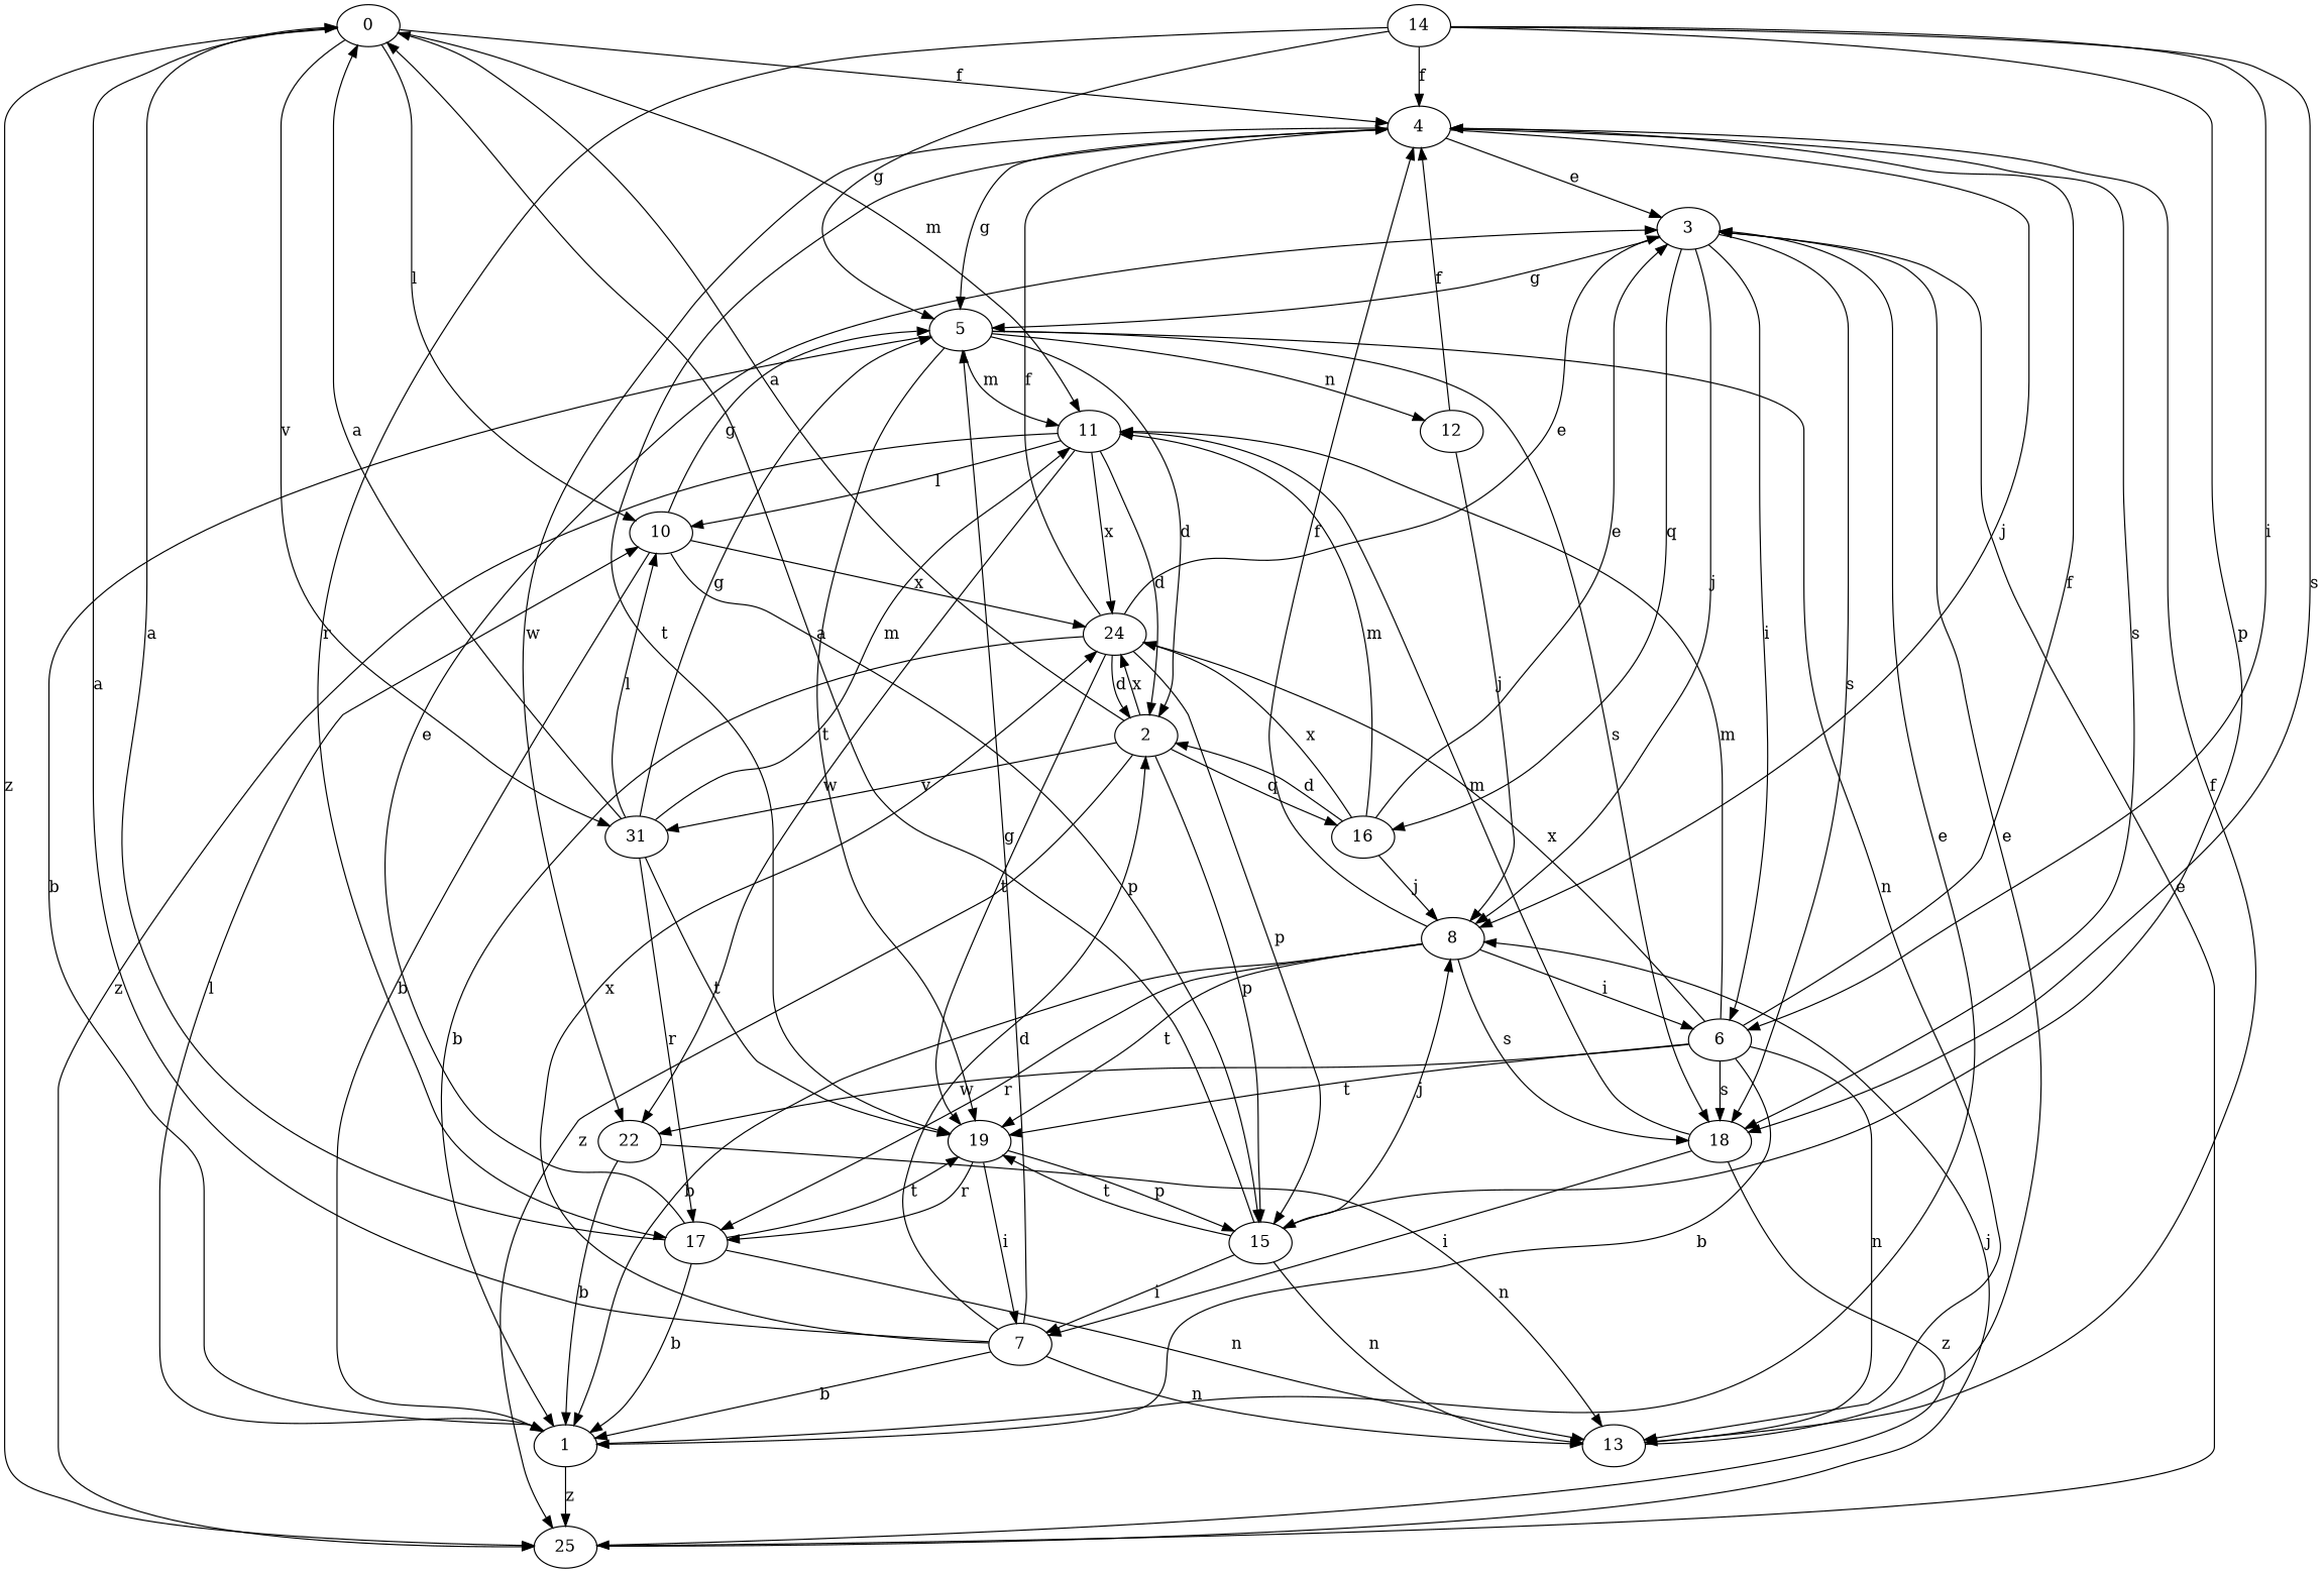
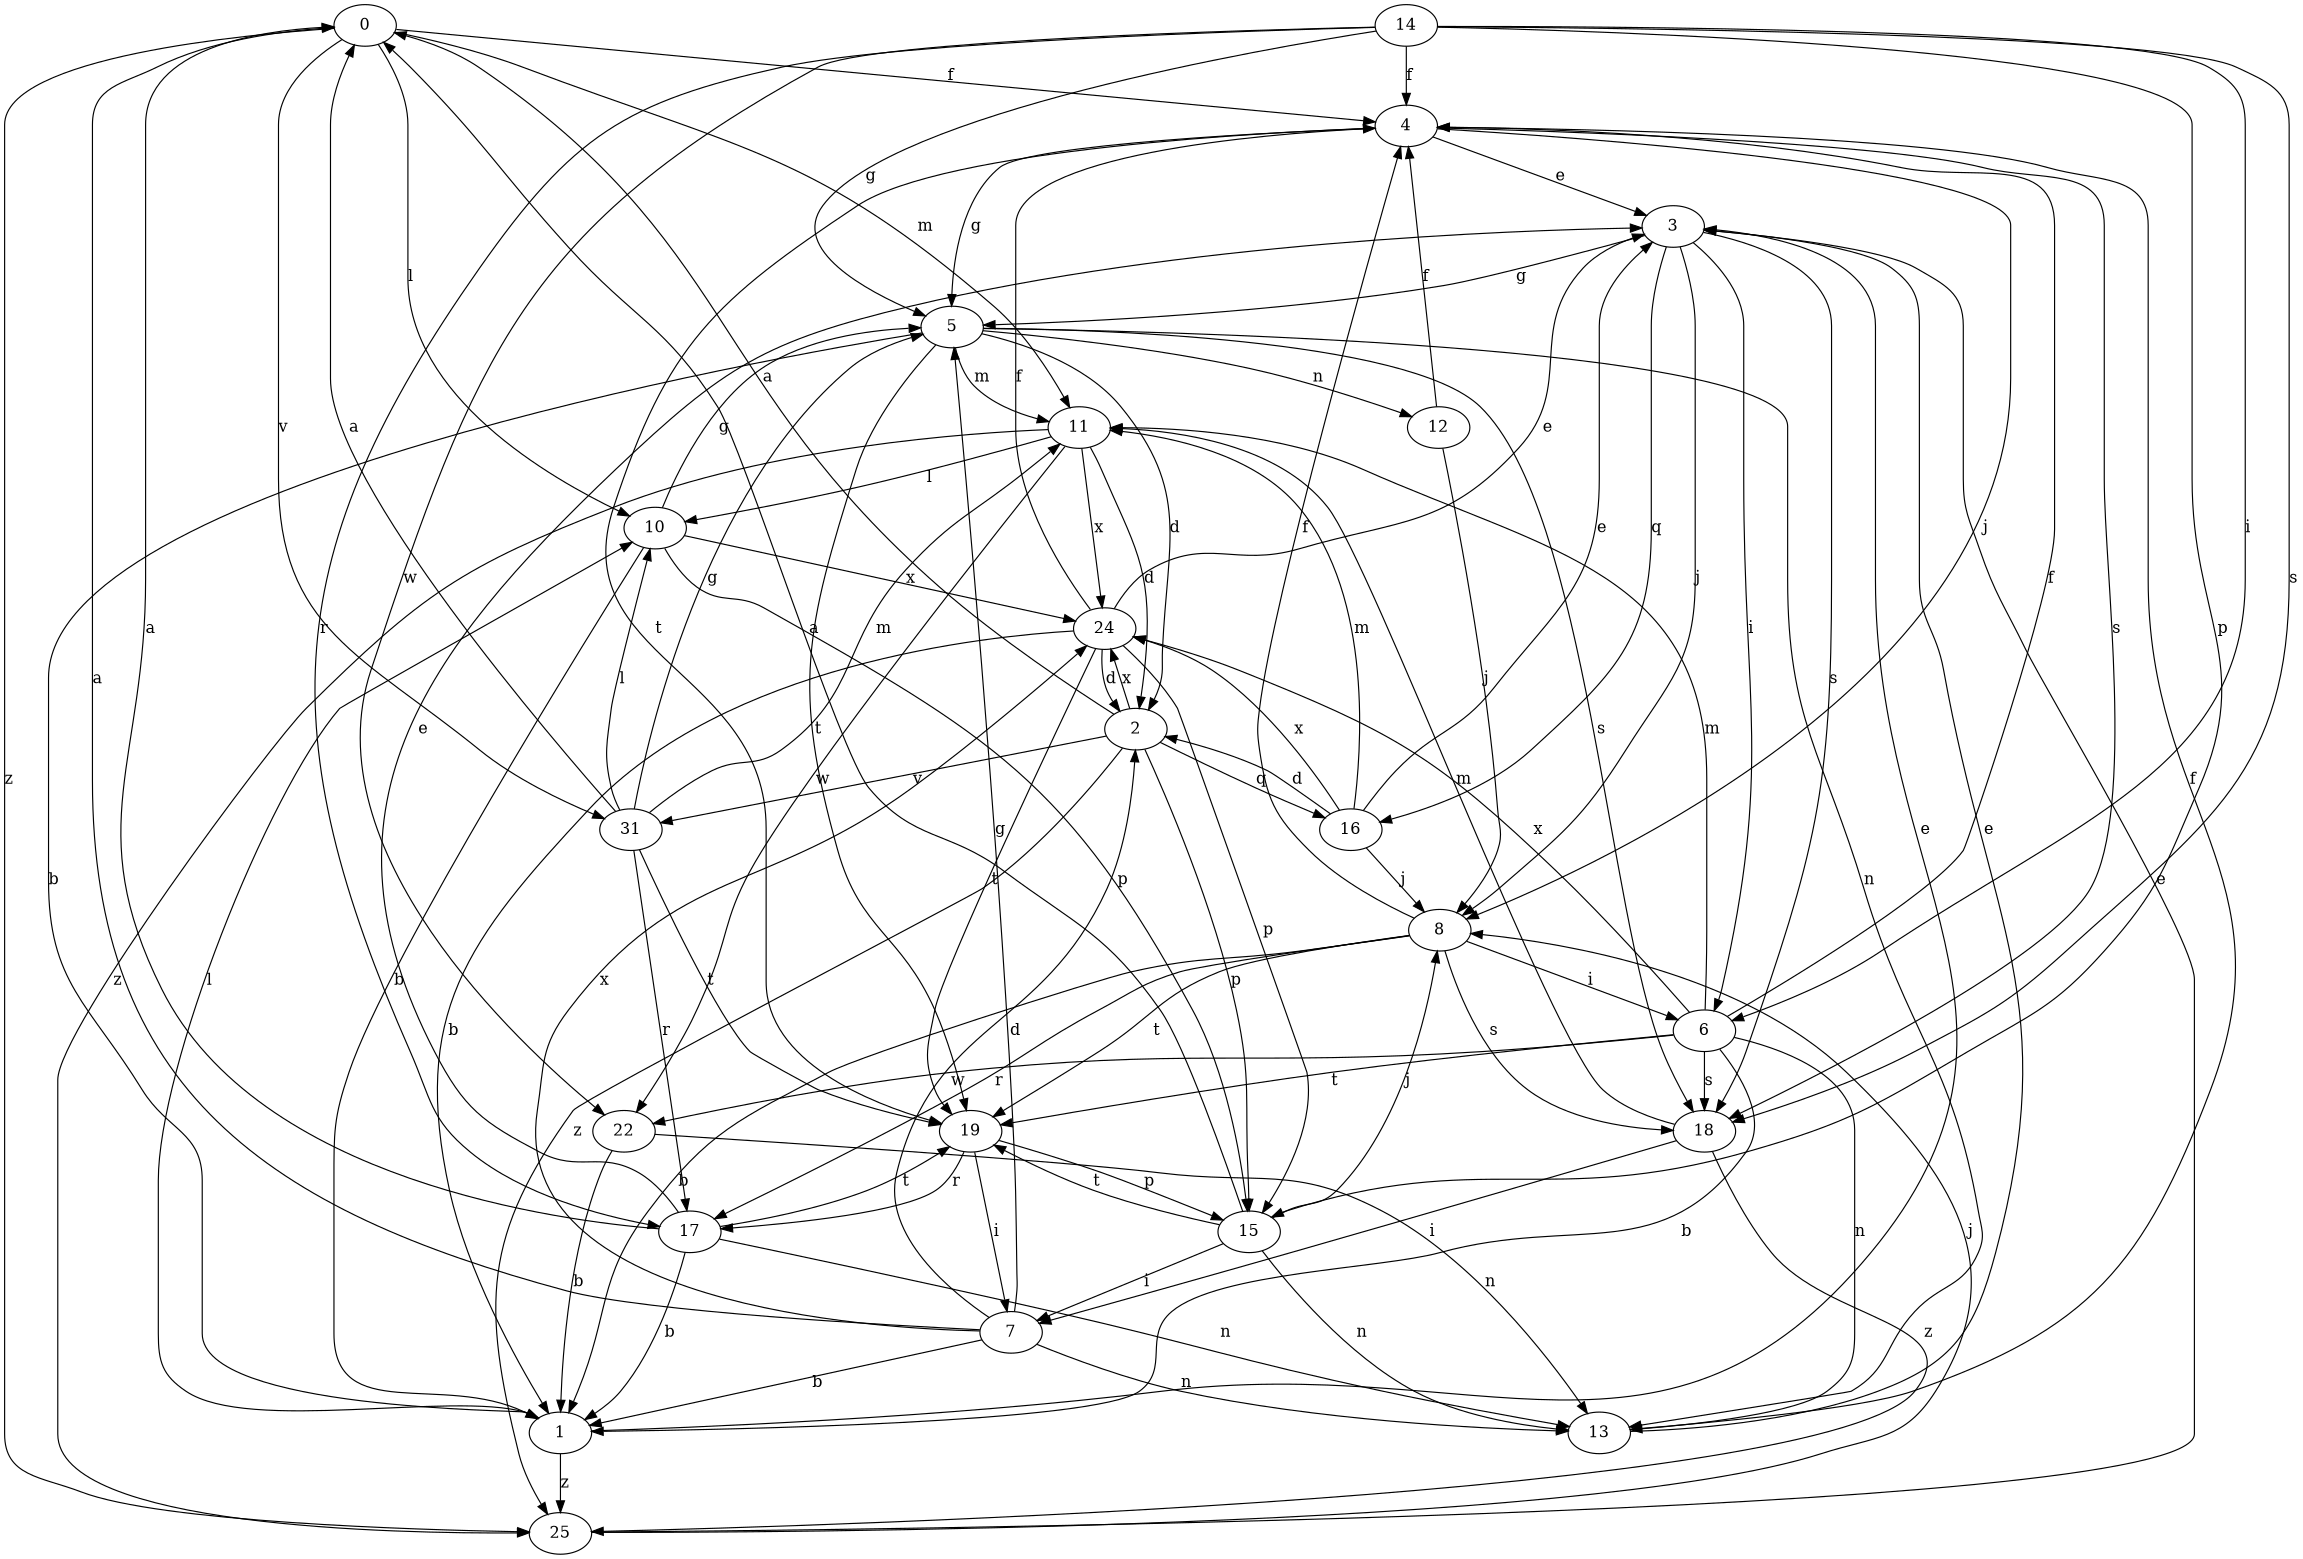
  strict digraph {
    0
    4
    10
    11
    n5 [label=31]
    25
    3
    5
    8
    18
    19
    1
    15
    24
    2
    22
    17
    16
    6
    14
    13
    7
    12
    0 -> 4 [label=f]
    0 -> 10 [label=l]
    0 -> 11 [label=m]
    0 -> n5 [label=v]
    0 -> 25 [label=z]
    4 -> 3 [label=e]
    4 -> 5 [label=g]
    4 -> 8 [label=j]
    4 -> 18 [label=s]
    4 -> 19 [label=t]
    10 -> 5 [label=g]
    10 -> 1 [label=b]
    10 -> 15 [label=p]
    10 -> 24 [label=x]
    11 -> 10 [label=l]
    11 -> 25 [label=z]
    11 -> 24 [label=x]
    11 -> 2 [label=d]
    11 -> 22 [label=w]
    n5 -> 0 [label=a]
    n5 -> 10 [label=l]
    n5 -> 11 [label=m]
    n5 -> 5 [label=g]
    n5 -> 19 [label=t]
    n5 -> 17 [label=r]
    25 -> 3 [label=e]
    25 -> 8 [label=j]
    3 -> 5 [label=g]
    3 -> 8 [label=j]
    3 -> 18 [label=s]
    3 -> 16 [label=q]
    3 -> 6 [label=i]
    5 -> 11 [label=m]
    5 -> 18 [label=s]
    5 -> 19 [label=t]
    5 -> 1 [label=b]
    5 -> 2 [label=d]
    5 -> 13 [label=n]
    5 -> 12 [label=n]
    8 -> 4 [label=f]
    8 -> 18 [label=s]
    8 -> 19 [label=t]
    8 -> 1 [label=b]
    8 -> 17 [label=r]
    8 -> 6 [label=i]
    18 -> 11 [label=m]
    18 -> 25 [label=z]
    18 -> 7 [label=i]
    19 -> 15 [label=p]
    19 -> 17 [label=r]
    19 -> 7 [label=i]
    1 -> 10 [label=l]
    1 -> 25 [label=z]
    1 -> 3 [label=e]
    15 -> 0 [label=a]
    15 -> 8 [label=j]
    15 -> 19 [label=t]
    15 -> 13 [label=n]
    15 -> 7 [label=i]
    24 -> 4 [label=f]
    24 -> 3 [label=e]
    24 -> 19 [label=t]
    24 -> 1 [label=b]
    24 -> 15 [label=p]
    24 -> 2 [label=d]
    2 -> 0 [label=a]
    2 -> n5 [label=v]
    2 -> 25 [label=z]
    2 -> 15 [label=p]
    2 -> 24 [label=x]
    2 -> 16 [label=q]
    22 -> 1 [label=b]
    22 -> 13 [label=n]
    17 -> 0 [label=a]
    17 -> 3 [label=e]
    17 -> 19 [label=t]
    17 -> 1 [label=b]
    17 -> 13 [label=n]
    16 -> 11 [label=m]
    16 -> 3 [label=e]
    16 -> 8 [label=j]
    16 -> 24 [label=x]
    16 -> 2 [label=d]
    6 -> 4 [label=f]
    6 -> 11 [label=m]
    6 -> 18 [label=s]
    6 -> 19 [label=t]
    6 -> 1 [label=b]
    6 -> 24 [label=x]
    6 -> 22 [label=w]
    6 -> 13 [label=n]
    14 -> 4 [label=f]
    14 -> 5 [label=g]
    14 -> 18 [label=s]
    14 -> 15 [label=p]
-   4 -> 22 [label=w]
+   14 -> 22 [label=w]
    14 -> 17 [label=r]
    14 -> 6 [label=i]
    13 -> 4 [label=f]
    13 -> 3 [label=e]
    7 -> 0 [label=a]
    7 -> 5 [label=g]
    7 -> 1 [label=b]
    7 -> 24 [label=x]
    7 -> 2 [label=d]
    7 -> 13 [label=n]
    12 -> 4 [label=f]
    12 -> 8 [label=j]
  }
